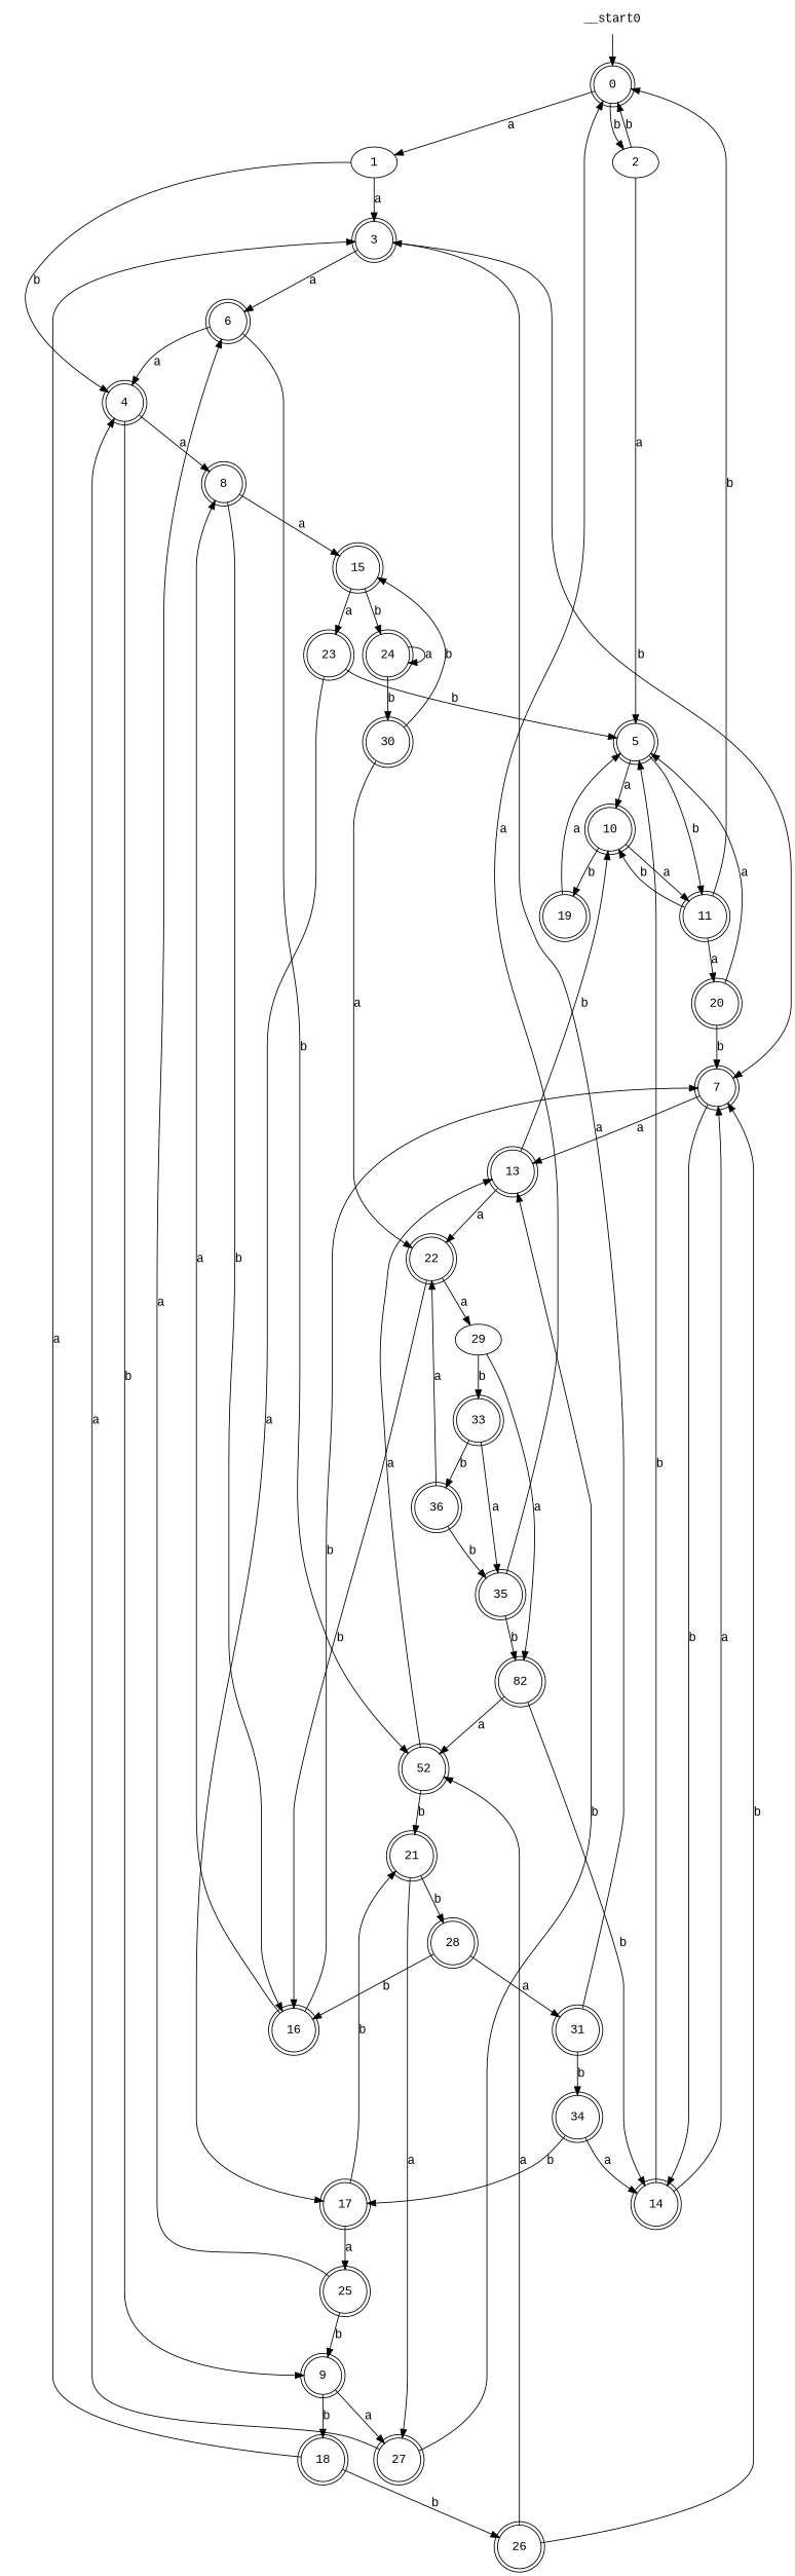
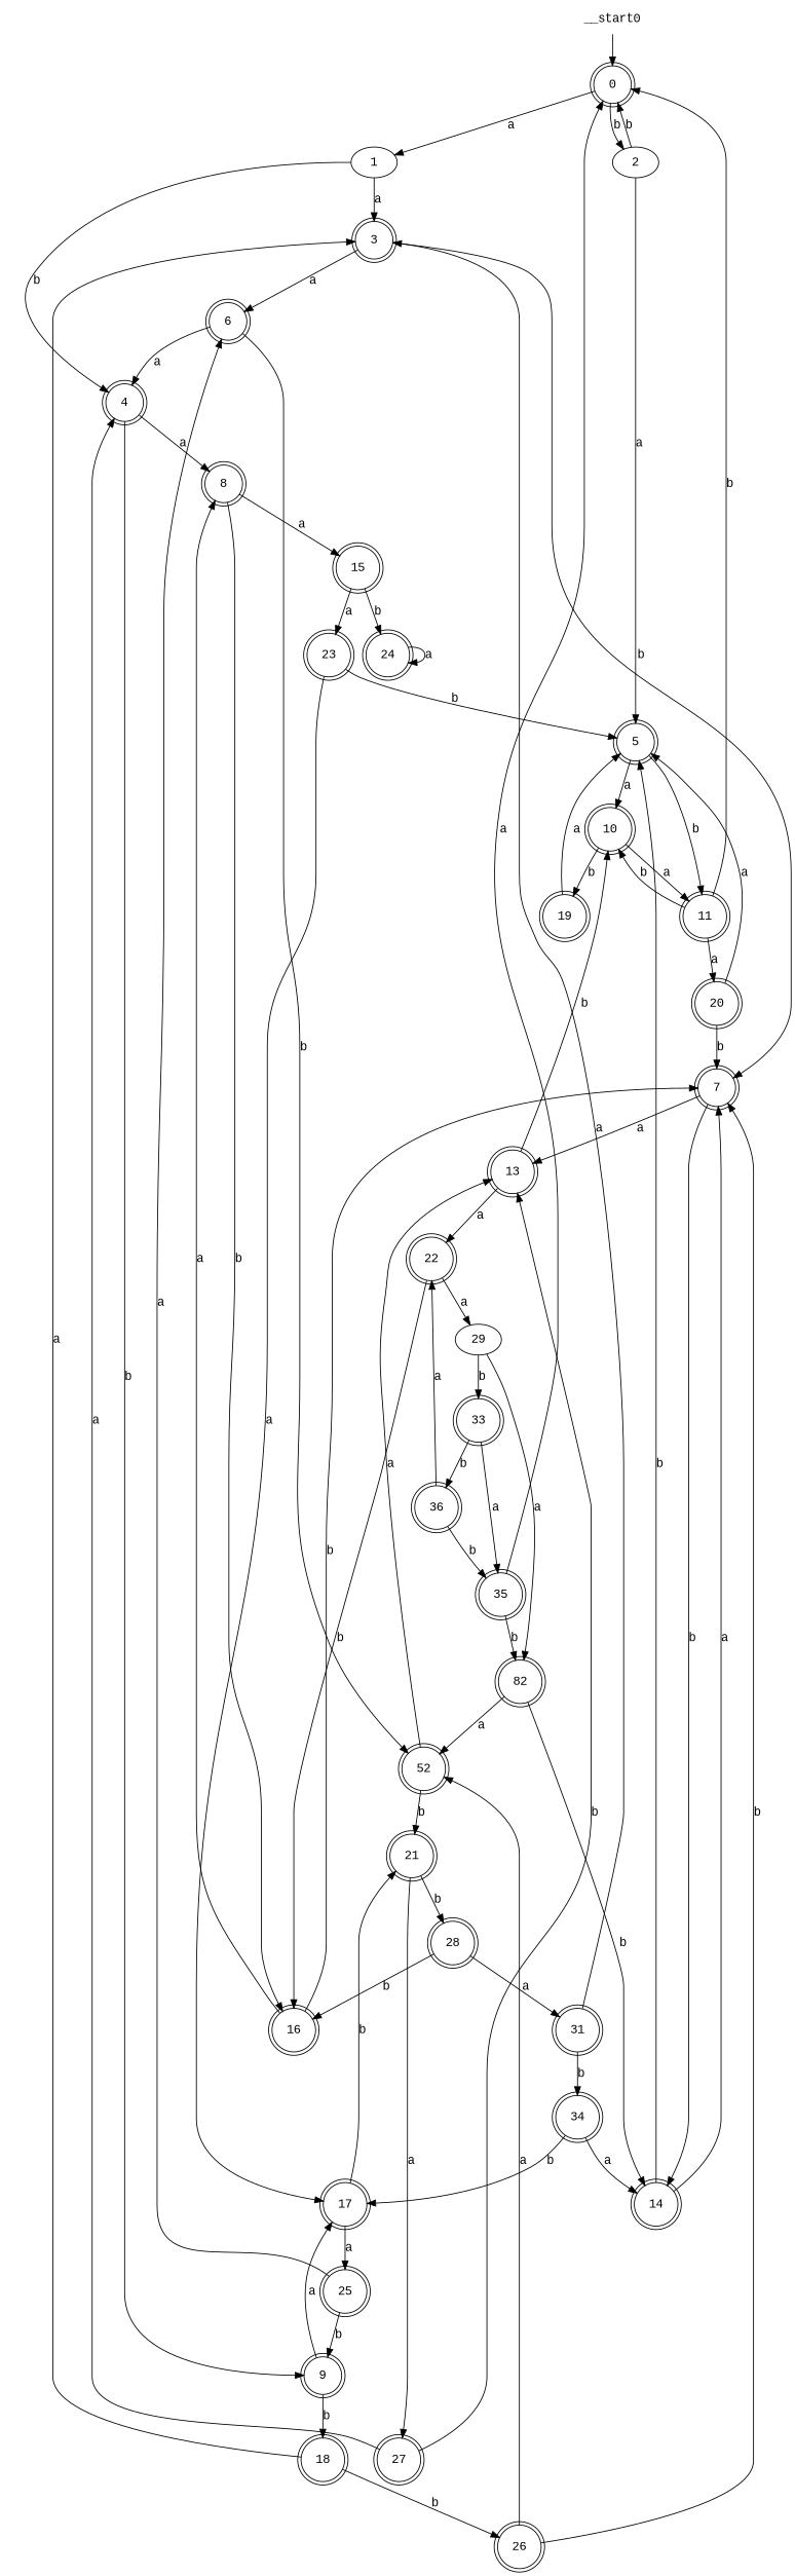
  digraph {
    fontname="Liberation Mono"
    node [fontname="Liberation Mono" shape=doublecircle]
    edge [fontname="Liberation Mono"]
    __start0 [shape=none]
    0
    1 [shape=""]
    2 [shape=""]
    3
    4
    5
    6
    7
    8
    9
    10
    11
    n14 [label=52]
    13
    14
    15
    16
    17
    18
    19
    20
    21
    22
    23
    24
    25
    26
    27
    28
    29 [shape=""]
-   30
    31
    n34 [label=82]
    33
    34
    35
    36
    __start0 -> 0
    0 -> 1 [label=a]
    0 -> 2 [label=b]
    1 -> 3 [label=a]
    1 -> 4 [label=b]
    2 -> 0 [label=b]
    2 -> 5 [label=a]
    3 -> 6 [label=a]
    3 -> 7 [label=b]
    4 -> 8 [label=a]
    4 -> 9 [label=b]
    5 -> 10 [label=a]
    5 -> 11 [label=b]
    6 -> 4 [label=a]
    6 -> n14 [label=b]
    7 -> 13 [label=a]
    7 -> 14 [label=b]
    8 -> 15 [label=a]
    8 -> 16 [label=b]
-   9 -> 27 [label=a]
+   9 -> 17 [label=a]
    9 -> 18 [label=b]
    10 -> 11 [label=a]
    10 -> 19 [label=b]
    11 -> 0 [label=b]
    11 -> 10 [label=b]
    11 -> 20 [label=a]
    n14 -> 13 [label=a]
    n14 -> 21 [label=b]
    13 -> 10 [label=b]
    13 -> 22 [label=a]
    14 -> 5 [label=b]
    14 -> 7 [label=a]
    15 -> 23 [label=a]
    15 -> 24 [label=b]
    16 -> 7 [label=b]
    16 -> 8 [label=a]
    17 -> 21 [label=b]
    17 -> 25 [label=a]
    18 -> 3 [label=a]
    18 -> 26 [label=b]
    19 -> 5 [label=a]
    20 -> 5 [label=a]
    20 -> 7 [label=b]
    21 -> 27 [label=a]
    21 -> 28 [label=b]
    22 -> 16 [label=b]
    22 -> 29 [label=a]
    23 -> 5 [label=b]
    23 -> 17 [label=a]
    24 -> 24 [label=a]
-   24 -> 30 [label=b]
    25 -> 6 [label=a]
    25 -> 9 [label=b]
    26 -> 7 [label=b]
    26 -> n14 [label=a]
    27 -> 4 [label=a]
    27 -> 13 [label=b]
    28 -> 16 [label=b]
    28 -> 31 [label=a]
    29 -> n34 [label=a]
    29 -> 33 [label=b]
-   30 -> 15 [label=b]
-   30 -> 22 [label=a]
    31 -> 3 [label=a]
    31 -> 34 [label=b]
    n34 -> n14 [label=a]
    n34 -> 14 [label=b]
    33 -> 35 [label=a]
    33 -> 36 [label=b]
    34 -> 14 [label=a]
    34 -> 17 [label=b]
    35 -> 0 [label=a]
    35 -> n34 [label=b]
    36 -> 22 [label=a]
    36 -> 35 [label=b]
  }
